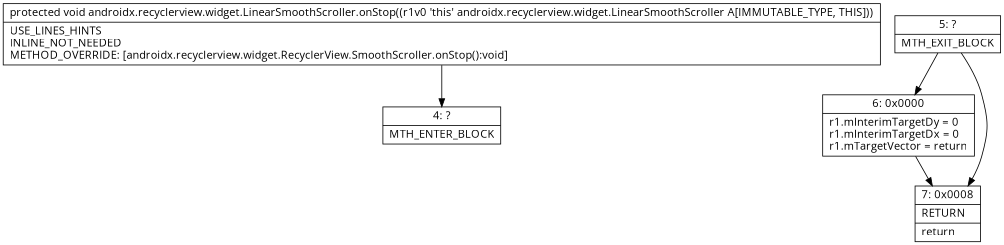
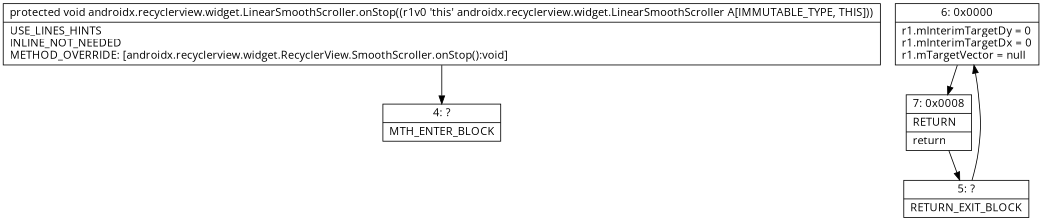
  digraph {
    fontname="Open Sans"
    node [fontname="Open Sans" shape=record]
    edge [fontname="Open Sans"]
    n1 [label="{4\:\ ?|MTH_ENTER_BLOCK\l}"]
-   n2 [label="{6\:\ 0x0000|r1.mInterimTargetDy = 0\lr1.mInterimTargetDx = 0\lr1.mTargetVector = return\l}"]
+   n2 [label="{6\:\ 0x0000|r1.mInterimTargetDy = 0\lr1.mInterimTargetDx = 0\lr1.mTargetVector = null\l}"]
    n3 [label="{7\:\ 0x0008|RETURN\l|return\l}"]
-   n4 [label="{5\:\ ?|MTH_EXIT_BLOCK\l}"]
+   n4 [label="{5\:\ ?|RETURN_EXIT_BLOCK\l}"]
    n5 [label="{protected void androidx.recyclerview.widget.LinearSmoothScroller.onStop((r1v0 'this' androidx.recyclerview.widget.LinearSmoothScroller A[IMMUTABLE_TYPE, THIS]))  | USE_LINES_HINTS\lINLINE_NOT_NEEDED\lMETHOD_OVERRIDE: [androidx.recyclerview.widget.RecyclerView.SmoothScroller.onStop():void]\l}"]
    n2 -> n3
-   n4 -> n3
+   n3 -> n4
    n4 -> n2
    n5 -> n1
  }
